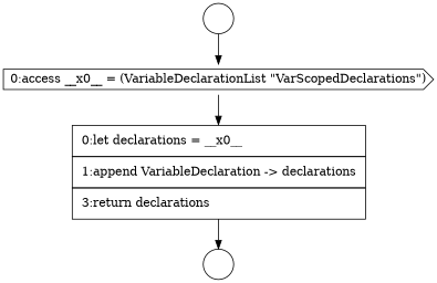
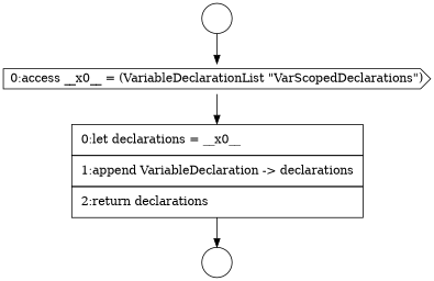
  digraph {
    node [color=black fillcolor=white shape=circle style=filled]
    edge [color=black]
    n1 [label=" "]
    n2 [label=<<font color="black">0:access __x0__ = (VariableDeclarationList &quot;VarScopedDeclarations&quot;)</font>> shape=cds]
-   n3 [label=<<font color="black">     <table border="0" cellborder="1" cellspacing="0" cellpadding="10">       <tr><td align="left">0:let declarations = __x0__</td></tr>       <tr><td align="left">1:append VariableDeclaration -&gt; declarations</td></tr>       <tr><td align="left">3:return declarations</td></tr>     </table>   </font>> margin=0 shape=none]
+   n3 [label=<<font color="black">     <table border="0" cellborder="1" cellspacing="0" cellpadding="10">       <tr><td align="left">0:let declarations = __x0__</td></tr>       <tr><td align="left">1:append VariableDeclaration -&gt; declarations</td></tr>       <tr><td align="left">2:return declarations</td></tr>     </table>   </font>> margin=0 shape=none]
    n4 [label=" "]
    n1 -> n2
    n2 -> n3
    n3 -> n4
  }
